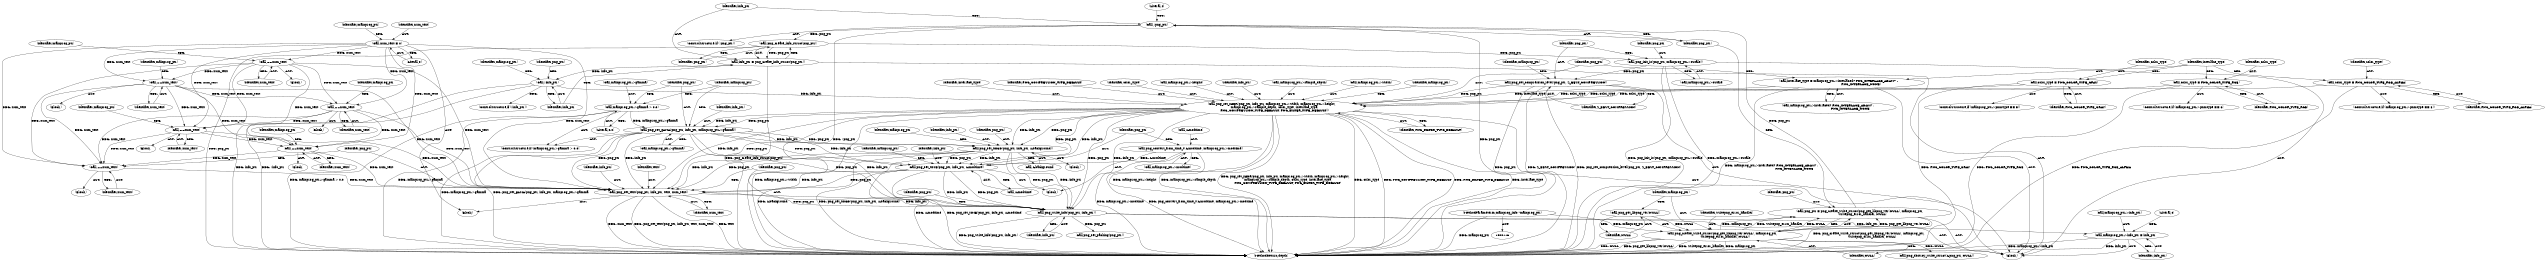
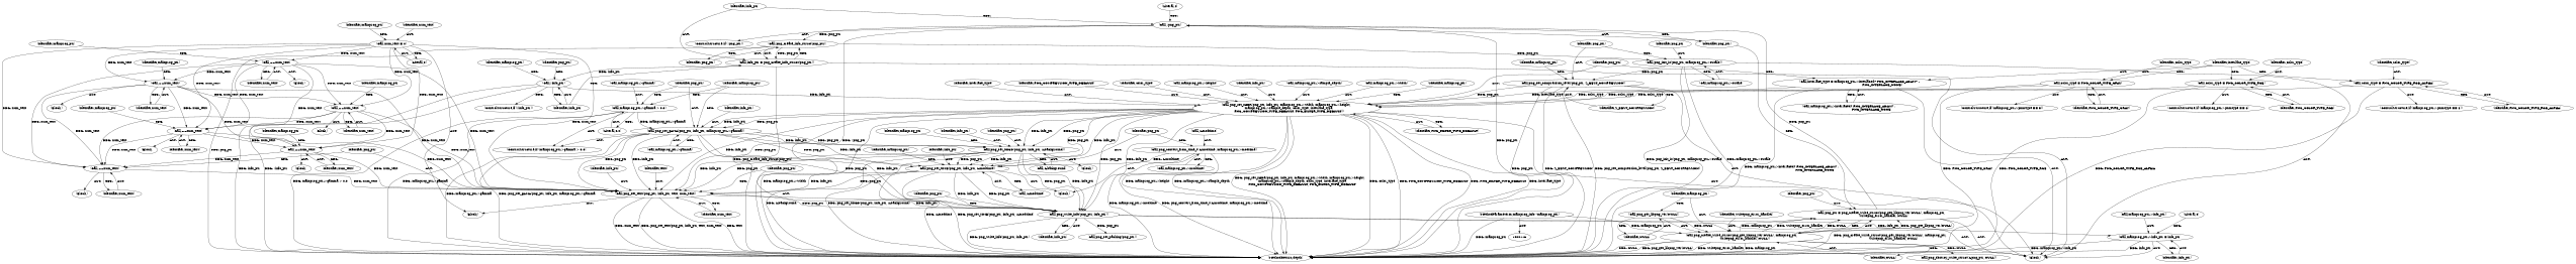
  digraph {
    n1 [label="(Call,mainprog_ptr->info_ptr = info_ptr)"]
    n2 [label="(MethodReturn,depth)"]
    n3 [label="(Identifier,info_ptr)"]
    n4 [label="(Block,)"]
    n5 [label="(Call,png_write_info(png_ptr, info_ptr))"]
    n6 [label="(Identifier,info_ptr)"]
    n7 [label="(Call,png_set_packing(png_ptr))"]
    n8 [label="(Call,png_set_tIME(png_ptr, info_ptr, &modtime))"]
    n9 [label="(Call,png_set_text(png_ptr, info_ptr, text, num_text))"]
    n10 [label="(Block,)"]
    n11 [label="(Call,&modtime)"]
    n12 [label="(Identifier,num_text)"]
    n13 [label="(Block,)"]
    n14 [label="(Call,png_set_gAMA(png_ptr, info_ptr, mainprog_ptr->gamma))"]
    n15 [label="(Call,png_set_bKGD(png_ptr, info_ptr, &background))"]
    n16 [label="(ControlStructure,if (mainprog_ptr->gamma > 0.0))"]
    n17 [label="(Call,mainprog_ptr->gamma)"]
    n18 [label="(Call,&background)"]
    n19 [label="(Block,)"]
    n20 [label="(Call,png_set_IHDR(png_ptr, info_ptr, mainprog_ptr->width, mainprog_ptr->height,\n      mainprog_ptr->sample_depth, color_type, interlace_type,\n      PNG_COMPRESSION_TYPE_DEFAULT, PNG_FILTER_TYPE_DEFAULT))"]
    n21 [label="(Identifier,PNG_FILTER_TYPE_DEFAULT)"]
    n22 [label="(Call,png_set_compression_level(png_ptr, Z_BEST_COMPRESSION))"]
    n23 [label="(Identifier,Z_BEST_COMPRESSION)"]
    n24 [label="(Call,png_init_io(png_ptr, mainprog_ptr->outfile))"]
    n25 [label="(Call,mainprog_ptr->outfile)"]
    n26 [label="(Call,png_create_info_struct(png_ptr))"]
    n27 [label="(Call,info_ptr = png_create_info_struct(png_ptr))"]
    n28 [label="(Identifier,png_ptr)"]
    n29 [label="(Call,!info_ptr)"]
    n30 [label="(Call,!png_ptr)"]
    n31 [label="(Identifier,png_ptr)"]
    n32 [label="(ControlStructure,if (!png_ptr))"]
    n33 [label="(Call,png_ptr = png_create_write_struct(png_get_libpng_ver(NULL), mainprog_ptr,\n       writepng_error_handler, NULL))"]
    n34 [label="(Call,png_create_write_struct(png_get_libpng_ver(NULL), mainprog_ptr,\n       writepng_error_handler, NULL))"]
    n35 [label="(Call,png_destroy_write_struct(&png_ptr, NULL))"]
    n36 [label="(Identifier,NULL)"]
    n37 [label="(Call,png_get_libpng_ver(NULL))"]
    n38 [label="(Identifier,NULL)"]
    n39 [label="(MethodParameterIn,mainprog_info *mainprog_ptr)"]
    1000116
    n41 [label="(ControlStructure,if (!info_ptr))"]
    n42 [label="(Identifier,info_ptr)"]
    n43 [label="(Call,color_type = PNG_COLOR_TYPE_RGB_ALPHA)"]
    n44 [label="(ControlStructure,if (mainprog_ptr->pnmtype == 8))"]
    n45 [label="(Identifier,PNG_COLOR_TYPE_RGB_ALPHA)"]
    n46 [label="(Call,color_type = PNG_COLOR_TYPE_RGB)"]
    n47 [label="(ControlStructure,if (mainprog_ptr->pnmtype == 6))"]
    n48 [label="(Identifier,PNG_COLOR_TYPE_RGB)"]
    n49 [label="(Call,color_type = PNG_COLOR_TYPE_GRAY)"]
    n50 [label="(ControlStructure,if (mainprog_ptr->pnmtype == 5))"]
    n51 [label="(Identifier,PNG_COLOR_TYPE_GRAY)"]
    n52 [label="(Call,interlace_type = mainprog_ptr->interlaced? PNG_INTERLACE_ADAM7 :\n                                               PNG_INTERLACE_NONE)"]
    n53 [label="(Call,mainprog_ptr->interlaced? PNG_INTERLACE_ADAM7 :\n                                               PNG_INTERLACE_NONE)"]
    n54 [label="(Call,mainprog_ptr->gamma > 0.0)"]
    n55 [label="(Literal,0.0)"]
    n56 [label="(Call,png_convert_from_time_t(&modtime, mainprog_ptr->modtime))"]
    n57 [label="(Call,mainprog_ptr->modtime)"]
    n58 [label="(Call,++num_text)"]
    n59 [label="(Call,++num_text)"]
    n60 [label="(Identifier,num_text)"]
    n61 [label="(Block,)"]
    n62 [label="(Identifier,num_text)"]
    n63 [label="(Block,)"]
    n64 [label="(Call,++num_text)"]
    n65 [label="(Call,++num_text)"]
    n66 [label="(Call,++num_text)"]
    n67 [label="(Call,++num_text)"]
    n68 [label="(Identifier,num_text)"]
    n69 [label="(Block,)"]
    n70 [label="(Block,)"]
    n71 [label="(Identifier,num_text)"]
    n72 [label="(Block,)"]
    n73 [label="(Identifier,num_text)"]
    n74 [label="(Identifier,num_text)"]
    n75 [label="(Block,)"]
    n76 [label="(Call,num_text = 0)"]
    n77 [label="(Literal,0)"]
    n78 [label="(Identifier,png_ptr)"]
    n79 [label="(Identifier,interlace_type)"]
    n80 [label="(Identifier,mainprog_ptr)"]
    n81 [label="(Call,mainprog_ptr->gamma)"]
    n82 [label="(Identifier,info_ptr)"]
    n83 [label="(Identifier,png_ptr)"]
    n84 [label="(Call,mainprog_ptr->width)"]
    n85 [label="(Identifier,mainprog_ptr)"]
    n86 [label="(Identifier,mainprog_ptr)"]
    n87 [label="(Identifier,info_ptr)"]
    n88 [label="(Identifier,mainprog_ptr)"]
    n89 [label="(Identifier,mainprog_ptr)"]
    n90 [label="(Literal,4)"]
    n91 [label="(Call,&modtime)"]
    n92 [label="(Identifier,color_type)"]
    n93 [label="(Identifier,png_ptr)"]
    n94 [label="(Identifier,png_ptr)"]
    n95 [label="(Identifier,mainprog_ptr)"]
    n96 [label="(Identifier,interlace_type)"]
    n97 [label="(Identifier,text)"]
    n98 [label="(Identifier,mainprog_ptr)"]
    n99 [label="(Identifier,mainprog_ptr)"]
    n100 [label="(Identifier,PNG_COMPRESSION_TYPE_DEFAULT)"]
    n101 [label="(Identifier,png_ptr)"]
    n102 [label="(Identifier,color_type)"]
    n103 [label="(Call,mainprog_ptr->height)"]
    n104 [label="(Identifier,mainprog_ptr)"]
    n105 [label="(Identifier,mainprog_ptr)"]
    n106 [label="(Identifier,png_ptr)"]
    n107 [label="(Identifier,info_ptr)"]
    n108 [label="(Call,mainprog_ptr->sample_depth)"]
    n109 [label="(Call,mainprog_ptr->info_ptr)"]
    n110 [label="(Identifier,mainprog_ptr)"]
    n111 [label="(Identifier,info_ptr)"]
    n112 [label="(Literal,0)"]
    n113 [label="(Identifier,mainprog_ptr)"]
    n114 [label="(Identifier,info_ptr)"]
    n115 [label="(Identifier,num_text)"]
    n116 [label="(Identifier,mainprog_ptr)"]
    n117 [label="(Identifier,color_type)"]
    n118 [label="(Identifier,info_ptr)"]
    n119 [label="(Identifier,png_ptr)"]
    n120 [label="(Identifier,png_ptr)"]
    n121 [label="(Identifier,writepng_error_handler)"]
    n122 [label="(Identifier,png_ptr)"]
    n123 [label="(Identifier,png_ptr)"]
    n124 [label="(Identifier,color_type)"]
    n125 [label="(Identifier,png_ptr)"]
    n1 -> n2 [label="DDG: info_ptr"]
    n1 -> n2 [label="DDG: mainprog_ptr->info_ptr"]
    n1 -> n3 [label="CFG: "]
    n1 -> n4 [label="AST: "]
    n3 -> n1 [label="AST: "]
    n5 -> n1 [label="DDG: info_ptr"]
    n5 -> n2 [label="DDG: png_write_info(png_ptr, info_ptr)"]
    n5 -> n4 [label="AST: "]
    n5 -> n6 [label="CFG: "]
    n5 -> n7 [label="DDG: png_ptr"]
    n6 -> n5 [label="AST: "]
    n8 -> n2 [label="DDG: &modtime"]
    n8 -> n2 [label="DDG: png_set_tIME(png_ptr, info_ptr, &modtime)"]
    n8 -> n5 [label="DDG: png_ptr"]
    n8 -> n5 [label="DDG: info_ptr"]
    n8 -> n9 [label="DDG: png_ptr"]
    n8 -> n9 [label="DDG: info_ptr"]
    n8 -> n10 [label="AST: "]
    n8 -> n11 [label="CFG: "]
    n9 -> n2 [label="DDG: png_set_text(png_ptr, info_ptr, text, num_text)"]
    n9 -> n2 [label="DDG: text"]
    n9 -> n2 [label="DDG: num_text"]
    n9 -> n5 [label="DDG: png_ptr"]
    n9 -> n5 [label="DDG: info_ptr"]
    n9 -> n12 [label="CFG: "]
    n9 -> n13 [label="AST: "]
    n11 -> n8 [label="AST: "]
    n12 -> n9 [label="AST: "]
    n14 -> n2 [label="DDG: png_set_gAMA(png_ptr, info_ptr, mainprog_ptr->gamma)"]
    n14 -> n2 [label="DDG: mainprog_ptr->gamma"]
    n14 -> n5 [label="DDG: png_ptr"]
    n14 -> n5 [label="DDG: info_ptr"]
    n14 -> n8 [label="DDG: png_ptr"]
    n14 -> n8 [label="DDG: info_ptr"]
    n14 -> n9 [label="DDG: png_ptr"]
    n14 -> n9 [label="DDG: info_ptr"]
    n14 -> n15 [label="DDG: png_ptr"]
    n14 -> n15 [label="DDG: info_ptr"]
    n14 -> n16 [label="AST: "]
    n14 -> n17 [label="CFG: "]
    n15 -> n2 [label="DDG: &background"]
    n15 -> n2 [label="DDG: png_set_bKGD(png_ptr, info_ptr, &background)"]
    n15 -> n5 [label="DDG: png_ptr"]
    n15 -> n5 [label="DDG: info_ptr"]
    n15 -> n8 [label="DDG: png_ptr"]
    n15 -> n8 [label="DDG: info_ptr"]
    n15 -> n9 [label="DDG: png_ptr"]
    n15 -> n9 [label="DDG: info_ptr"]
    n15 -> n18 [label="CFG: "]
    n15 -> n19 [label="AST: "]
    n17 -> n14 [label="AST: "]
    n18 -> n15 [label="AST: "]
    n20 -> n2 [label="DDG: mainprog_ptr->height"]
    n20 -> n2 [label="DDG: mainprog_ptr->sample_depth"]
    n20 -> n2 [label="DDG: png_set_IHDR(png_ptr, info_ptr, mainprog_ptr->width, mainprog_ptr->height,\n      mainprog_ptr->sample_depth, color_type, interlace_type,\n      PNG_COMPRESSION_TYPE_DEFAULT, PNG_FILTER_TYPE_DEFAULT)"]
    n20 -> n2 [label="DDG: color_type"]
    n20 -> n2 [label="DDG: PNG_COMPRESSION_TYPE_DEFAULT"]
    n20 -> n2 [label="DDG: PNG_FILTER_TYPE_DEFAULT"]
    n20 -> n2 [label="DDG: interlace_type"]
    n20 -> n2 [label="DDG: mainprog_ptr->width"]
    n20 -> n4 [label="AST: "]
    n20 -> n5 [label="DDG: png_ptr"]
    n20 -> n5 [label="DDG: info_ptr"]
    n20 -> n8 [label="DDG: png_ptr"]
    n20 -> n8 [label="DDG: info_ptr"]
    n20 -> n9 [label="DDG: png_ptr"]
    n20 -> n9 [label="DDG: info_ptr"]
    n20 -> n14 [label="DDG: png_ptr"]
    n20 -> n14 [label="DDG: info_ptr"]
    n20 -> n15 [label="DDG: png_ptr"]
    n20 -> n15 [label="DDG: info_ptr"]
    n20 -> n21 [label="CFG: "]
    n21 -> n20 [label="AST: "]
    n22 -> n2 [label="DDG: png_set_compression_level(png_ptr, Z_BEST_COMPRESSION)"]
    n22 -> n2 [label="DDG: png_ptr"]
    n22 -> n2 [label="DDG: Z_BEST_COMPRESSION"]
    n22 -> n4 [label="AST: "]
    n22 -> n20 [label="DDG: png_ptr"]
    n22 -> n23 [label="CFG: "]
    n23 -> n22 [label="AST: "]
    n24 -> n2 [label="DDG: png_init_io(png_ptr, mainprog_ptr->outfile)"]
    n24 -> n2 [label="DDG: mainprog_ptr->outfile"]
    n24 -> n4 [label="AST: "]
    n24 -> n22 [label="DDG: png_ptr"]
    n24 -> n25 [label="CFG: "]
    n25 -> n24 [label="AST: "]
    n26 -> n2 [label="DDG: png_ptr"]
    n26 -> n24 [label="DDG: png_ptr"]
    n26 -> n27 [label="AST: "]
    n26 -> n27 [label="DDG: png_ptr"]
    n26 -> n28 [label="CFG: "]
    n27 -> n2 [label="DDG: png_create_info_struct(png_ptr)"]
    n27 -> n4 [label="AST: "]
    n27 -> n26 [label="CFG: "]
    n27 -> n29 [label="DDG: info_ptr"]
    n28 -> n26 [label="AST: "]
    n29 -> n2 [label="DDG: info_ptr"]
    n29 -> n2 [label="DDG: !info_ptr"]
    n29 -> n20 [label="DDG: info_ptr"]
    n29 -> n41 [label="DDG: "]
    n29 -> n42 [label="CFG: "]
    n30 -> n2 [label="DDG: !png_ptr"]
    n30 -> n2 [label="DDG: png_ptr"]
    n30 -> n26 [label="DDG: png_ptr"]
    n30 -> n31 [label="CFG: "]
    n30 -> n32 [label="AST: "]
    n31 -> n30 [label="AST: "]
    n31 -> n33 [label="CFG: "]
    n33 -> n2 [label="DDG: png_create_write_struct(png_get_libpng_ver(NULL), mainprog_ptr,\n       writepng_error_handler, NULL)"]
    n33 -> n4 [label="AST: "]
    n33 -> n30 [label="DDG: png_ptr"]
    n33 -> n34 [label="CFG: "]
    n34 -> n2 [label="DDG: NULL"]
    n34 -> n2 [label="DDG: png_get_libpng_ver(NULL)"]
    n34 -> n2 [label="DDG: writepng_error_handler"]
    n34 -> n2 [label="DDG: mainprog_ptr"]
    n34 -> n33 [label="AST: "]
    n34 -> n33 [label="DDG: png_get_libpng_ver(NULL)"]
    n34 -> n33 [label="DDG: mainprog_ptr"]
    n34 -> n33 [label="DDG: writepng_error_handler"]
    n34 -> n33 [label="DDG: NULL"]
    n34 -> n35 [label="DDG: NULL"]
    n34 -> n36 [label="CFG: "]
    n36 -> n34 [label="AST: "]
    n37 -> n34 [label="AST: "]
    n37 -> n34 [label="DDG: NULL"]
    n37 -> n38 [label="CFG: "]
    n38 -> n37 [label="AST: "]
    n39 -> n2 [label="DDG: mainprog_ptr"]
    n39 -> n34 [label="DDG: mainprog_ptr"]
    n39 -> 1000116 [label="AST: "]
    n42 -> n27 [label="CFG: "]
    n42 -> n29 [label="AST: "]
    n43 -> n2 [label="DDG: PNG_COLOR_TYPE_RGB_ALPHA"]
    n43 -> n20 [label="DDG: color_type"]
    n43 -> n44 [label="AST: "]
    n43 -> n45 [label="CFG: "]
    n45 -> n43 [label="AST: "]
    n46 -> n2 [label="DDG: PNG_COLOR_TYPE_RGB"]
    n46 -> n20 [label="DDG: color_type"]
    n46 -> n47 [label="AST: "]
    n46 -> n48 [label="CFG: "]
    n48 -> n46 [label="AST: "]
    n49 -> n2 [label="DDG: PNG_COLOR_TYPE_GRAY"]
    n49 -> n20 [label="DDG: color_type"]
    n49 -> n50 [label="AST: "]
-   n49 -> n51 [label="DDG: "]
+   n49 -> n51 [label="CFG: "]
    n51 -> n49 [label="AST: "]
    n52 -> n2 [label="DDG: mainprog_ptr->interlaced? PNG_INTERLACE_ADAM7 :\n                                               PNG_INTERLACE_NONE"]
    n52 -> n4 [label="AST: "]
    n52 -> n20 [label="DDG: interlace_type"]
    n52 -> n53 [label="CFG: "]
    n53 -> n52 [label="AST: "]
    n54 -> n2 [label="DDG: mainprog_ptr->gamma"]
    n54 -> n2 [label="DDG: mainprog_ptr->gamma > 0.0"]
    n54 -> n14 [label="DDG: mainprog_ptr->gamma"]
    n54 -> n16 [label="AST: "]
    n54 -> n55 [label="CFG: "]
    n55 -> n54 [label="AST: "]
    n56 -> n2 [label="DDG: mainprog_ptr->modtime"]
    n56 -> n2 [label="DDG: png_convert_from_time_t(&modtime, mainprog_ptr->modtime)"]
    n56 -> n8 [label="DDG: &modtime"]
    n56 -> n10 [label="AST: "]
    n56 -> n57 [label="CFG: "]
    n57 -> n56 [label="AST: "]
    n58 -> n9 [label="DDG: num_text"]
    n58 -> n59 [label="DDG: num_text"]
    n58 -> n60 [label="CFG: "]
    n58 -> n61 [label="AST: "]
    n59 -> n9 [label="DDG: num_text"]
    n59 -> n62 [label="CFG: "]
    n59 -> n63 [label="AST: "]
    n60 -> n58 [label="AST: "]
    n62 -> n59 [label="AST: "]
    n64 -> n9 [label="DDG: num_text"]
    n64 -> n58 [label="DDG: num_text"]
    n64 -> n59 [label="DDG: num_text"]
    n64 -> n65 [label="DDG: num_text"]
    n64 -> n66 [label="DDG: num_text"]
    n64 -> n67 [label="DDG: num_text"]
    n64 -> n68 [label="CFG: "]
    n64 -> n69 [label="AST: "]
    n65 -> n9 [label="DDG: num_text"]
    n65 -> n58 [label="DDG: num_text"]
    n65 -> n59 [label="DDG: num_text"]
    n65 -> n67 [label="DDG: num_text"]
    n65 -> n70 [label="AST: "]
    n65 -> n71 [label="CFG: "]
    n66 -> n9 [label="DDG: num_text"]
    n66 -> n58 [label="DDG: num_text"]
    n66 -> n59 [label="DDG: num_text"]
    n66 -> n65 [label="DDG: num_text"]
    n66 -> n67 [label="DDG: num_text"]
    n66 -> n72 [label="AST: "]
    n66 -> n73 [label="CFG: "]
    n67 -> n9 [label="DDG: num_text"]
    n67 -> n58 [label="DDG: num_text"]
    n67 -> n59 [label="DDG: num_text"]
    n67 -> n74 [label="CFG: "]
    n67 -> n75 [label="AST: "]
    n68 -> n64 [label="AST: "]
    n71 -> n65 [label="AST: "]
    n73 -> n66 [label="AST: "]
    n74 -> n67 [label="AST: "]
    n76 -> n9 [label="DDG: num_text"]
    n76 -> n13 [label="AST: "]
    n76 -> n58 [label="DDG: num_text"]
    n76 -> n59 [label="DDG: num_text"]
    n76 -> n64 [label="DDG: num_text"]
    n76 -> n65 [label="DDG: num_text"]
    n76 -> n66 [label="DDG: num_text"]
    n76 -> n67 [label="DDG: num_text"]
    n76 -> n77 [label="CFG: "]
    n77 -> n76 [label="AST: "]
    n78 -> n22 [label="AST: "]
    n78 -> n24 [label="CFG: "]
    n79 -> n43 [label="CFG: "]
    n79 -> n46 [label="CFG: "]
    n79 -> n49 [label="CFG: "]
    n79 -> n52 [label="AST: "]
    n80 -> n14 [label="CFG: "]
    n80 -> n54 [label="CFG: "]
    n81 -> n54 [label="AST: "]
    n82 -> n15 [label="AST: "]
    n83 -> n15 [label="AST: "]
    n84 -> n20 [label="AST: "]
    n85 -> n15 [label="CFG: "]
    n86 -> n65 [label="CFG: "]
    n87 -> n9 [label="AST: "]
    n88 -> n8 [label="CFG: "]
    n89 -> n34 [label="AST: "]
    n89 -> n37 [label="CFG: "]
    n90 -> n30 [label="CFG: "]
    n91 -> n56 [label="AST: "]
    n92 -> n43 [label="AST: "]
    n93 -> n5 [label="AST: "]
    n93 -> n9 [label="CFG: "]
    n94 -> n24 [label="AST: "]
    n95 -> n20 [label="CFG: "]
    n96 -> n20 [label="AST: "]
    n97 -> n9 [label="AST: "]
    n98 -> n76 [label="CFG: "]
    n99 -> n66 [label="CFG: "]
    n100 -> n20 [label="AST: "]
    n101 -> n9 [label="AST: "]
    n101 -> n59 [label="CFG: "]
    n102 -> n20 [label="AST: "]
    n103 -> n20 [label="AST: "]
    n104 -> n64 [label="CFG: "]
    n105 -> n58 [label="CFG: "]
    n106 -> n14 [label="AST: "]
    n106 -> n54 [label="CFG: "]
    n107 -> n20 [label="AST: "]
    n108 -> n20 [label="AST: "]
    n109 -> n1 [label="AST: "]
    n110 -> n29 [label="CFG: "]
    n111 -> n14 [label="AST: "]
    n112 -> n1 [label="CFG: "]
    n113 -> n22 [label="CFG: "]
    n114 -> n27 [label="AST: "]
    n114 -> n30 [label="CFG: "]
    n115 -> n76 [label="AST: "]
    n116 -> n67 [label="CFG: "]
    n117 -> n49 [label="AST: "]
    n118 -> n8 [label="AST: "]
    n119 -> n5 [label="CFG: "]
    n120 -> n33 [label="AST: "]
    n121 -> n34 [label="AST: "]
    n122 -> n8 [label="AST: "]
    n122 -> n56 [label="CFG: "]
    n123 -> n29 [label="CFG: "]
    n124 -> n46 [label="AST: "]
    n125 -> n20 [label="AST: "]
    n125 -> n52 [label="CFG: "]
  }
